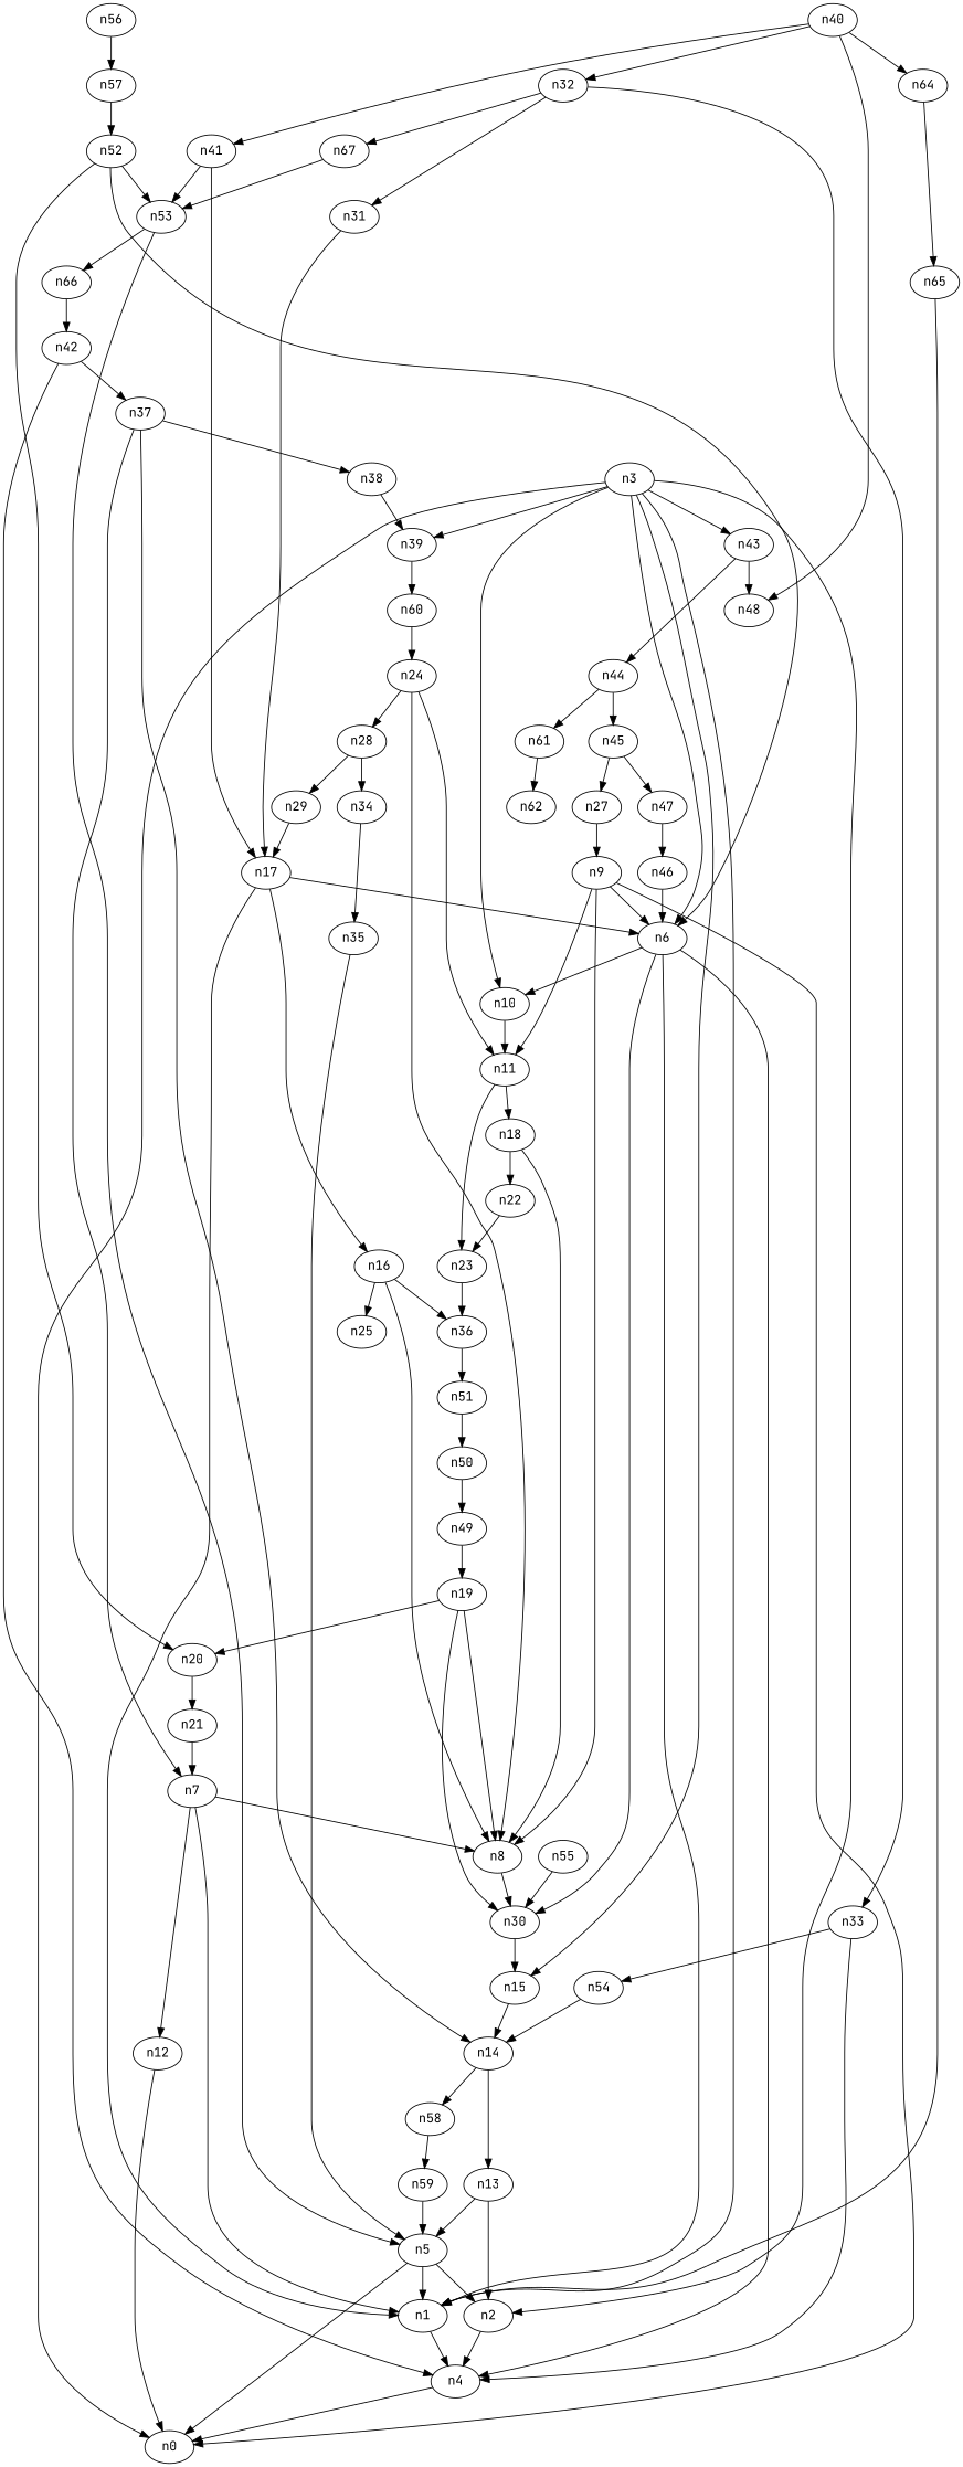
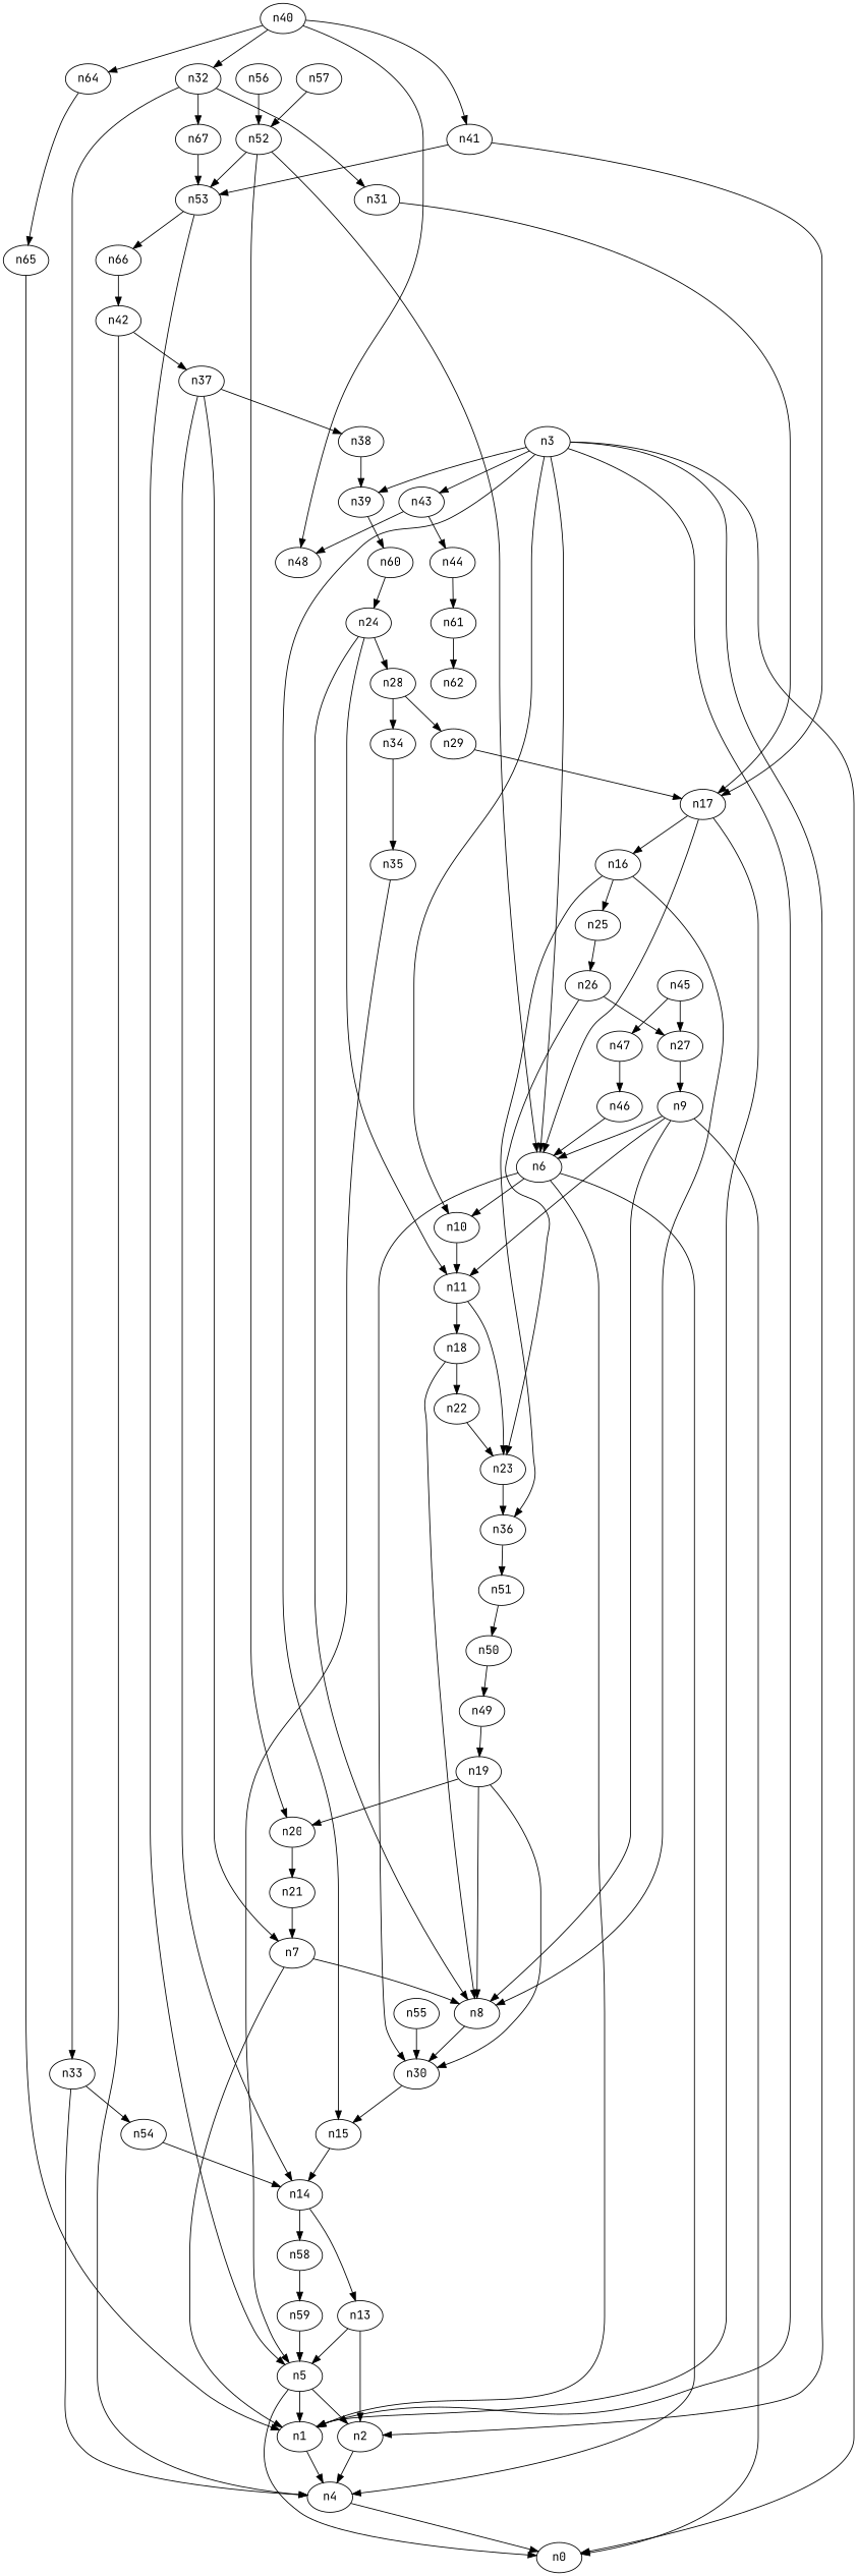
  digraph {
    fontname="JetBrains Mono"
    node [fontname="JetBrains Mono"]
    edge [fontname="JetBrains Mono"]
    n1
    n4
    n0
    n2
    n3
    n6
    n10
    n15
    n39
    n43
    n30
    n11
    n14
    n60
    n44
    n48
    n18
    n23
    n13
    n58
    n24
    n45
    n61
    n5
    n7
    n8
-   n12
    n9
    n22
    n36
    n51
    n59
    n16
    n25
+   n26
    n27
    n50
    n17
    n19
    n20
    n21
    n28
    n29
    n34
    n35
    n31
    n32
    n33
    n67
    n54
    n53
    n66
    n49
    n37
    n38
    n40
    n41
    n64
    n65
    n42
    n47
    n62
    n46
    n52
    n55
    n56
    n57
    n1 -> n4
    n4 -> n0
    n2 -> n4
    n3 -> n1
    n3 -> n0
    n3 -> n2
    n3 -> n6
    n3 -> n10
    n3 -> n15
    n3 -> n39
    n3 -> n43
    n6 -> n1
    n6 -> n4
    n6 -> n10
    n6 -> n30
    n10 -> n11
    n15 -> n14
    n39 -> n60
    n43 -> n44
    n43 -> n48
    n30 -> n15
    n11 -> n18
    n11 -> n23
    n14 -> n13
    n14 -> n58
    n60 -> n24
-   n44 -> n45
    n44 -> n61
    n18 -> n8
    n18 -> n22
    n23 -> n36
    n13 -> n2
    n13 -> n5
    n58 -> n59
    n24 -> n11
    n24 -> n8
    n24 -> n28
    n45 -> n27
    n45 -> n47
    n61 -> n62
    n5 -> n1
    n5 -> n0
    n5 -> n2
    n7 -> n1
    n7 -> n8
-   n7 -> n12
    n8 -> n30
-   n12 -> n0
    n9 -> n0
    n9 -> n6
    n9 -> n11
    n9 -> n8
    n22 -> n23
    n36 -> n51
    n51 -> n50
    n59 -> n5
    n16 -> n8
    n16 -> n36
    n16 -> n25
+   n25 -> n26
+   n26 -> n23
+   n26 -> n27
    n27 -> n9
    n50 -> n49
    n17 -> n1
    n17 -> n6
    n17 -> n16
    n19 -> n30
    n19 -> n8
    n19 -> n20
    n20 -> n21
    n21 -> n7
    n28 -> n29
    n28 -> n34
    n29 -> n17
    n34 -> n35
    n35 -> n5
    n31 -> n17
    n32 -> n31
    n32 -> n33
    n32 -> n67
    n33 -> n4
    n33 -> n54
    n67 -> n53
    n54 -> n14
    n53 -> n5
    n53 -> n66
    n66 -> n42
    n49 -> n19
    n37 -> n14
    n37 -> n7
    n37 -> n38
    n38 -> n39
    n40 -> n48
    n40 -> n32
    n40 -> n41
    n40 -> n64
    n41 -> n17
    n41 -> n53
    n64 -> n65
    n65 -> n1
    n42 -> n4
    n42 -> n37
    n47 -> n46
    n46 -> n6
    n52 -> n6
    n52 -> n20
    n52 -> n53
    n55 -> n30
-   n56 -> n57
+   n56 -> n52
    n57 -> n52
  }
